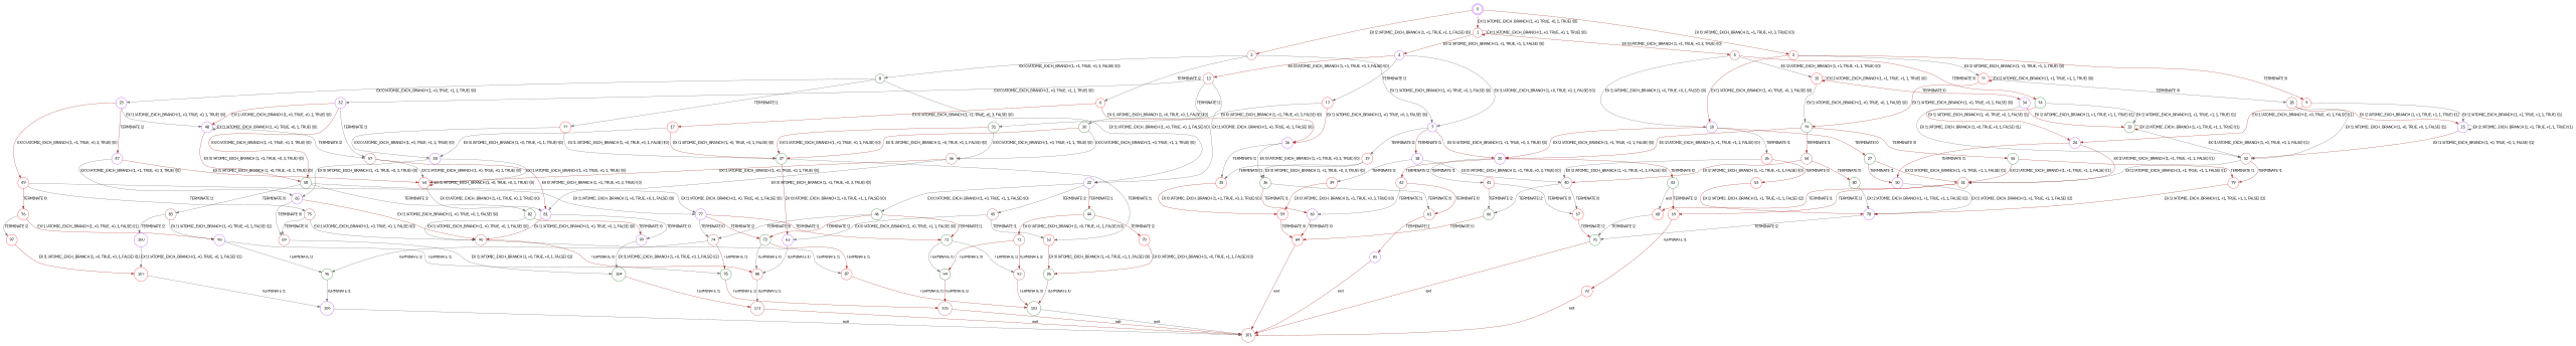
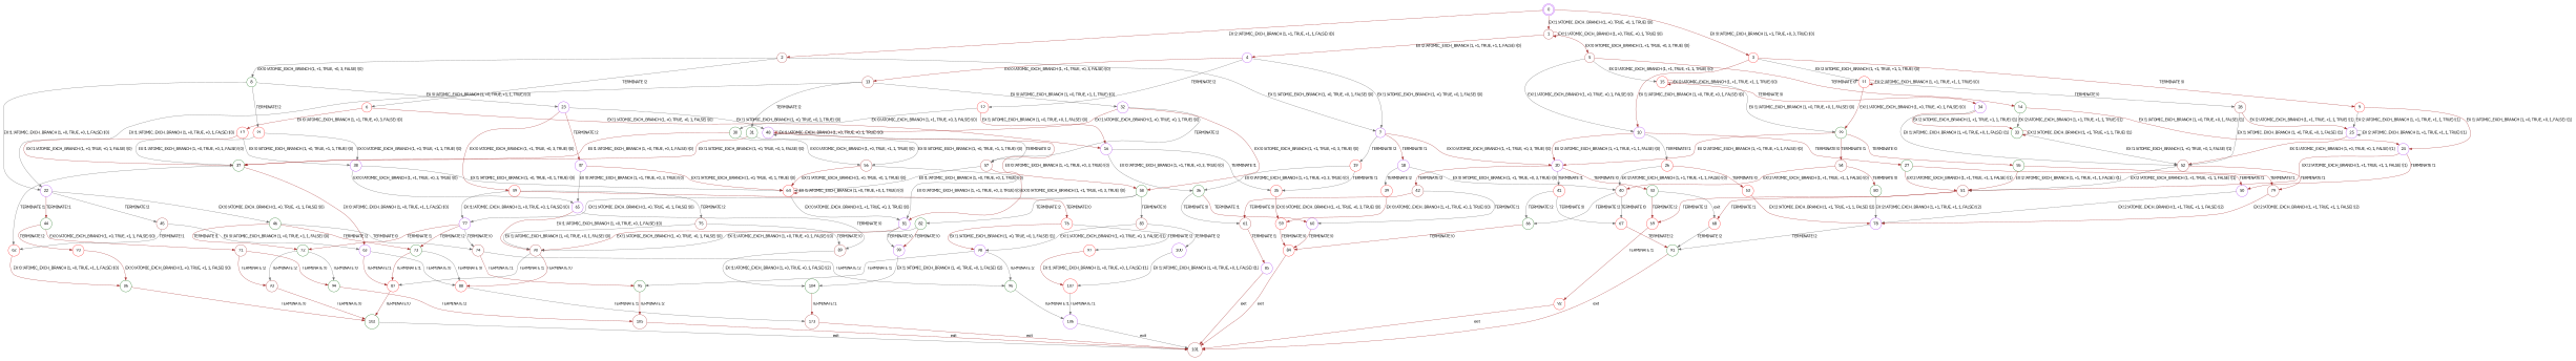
  digraph {
    fontname="IBM Plex Sans"
    node [color=red fontname="IBM Plex Sans" shape=circle]
    edge [color=brown fontname="IBM Plex Sans"]
    0 [color=purple peripheries=2]
    1 [color=brown]
    2 [color=brown]
    3
    4 [color=purple]
    5 [color=brown]
    6
    7 [color=purple]
    8 [color=darkgreen]
    9
    10 [color=purple]
    11
    12
    13 [color=brown]
    14 [color=darkgreen]
    15
    16 [color=purple]
    17
    18 [color=purple]
    19
    20 [color=purple]
    21
    22 [color=purple]
    23 [color=purple]
    24 [color=purple]
    25 [color=purple]
    26
    27 [color=darkgreen]
    28 [color=brown]
    29 [color=darkgreen]
    30 [color=darkgreen]
    31 [color=darkgreen]
    32 [color=purple]
    33 [color=darkgreen]
    34 [color=purple]
    35
    36 [color=darkgreen]
    37 [color=darkgreen]
    38 [color=purple]
    39
    40 [color=brown]
    41
    42 [color=brown]
    43 [color=darkgreen]
    44 [color=darkgreen]
    45 [color=brown]
    46 [color=darkgreen]
    47 [color=purple]
    48 [color=purple]
    49
    50 [color=purple]
    51 [color=brown]
    52 [color=brown]
    53
    54 [color=brown]
    55 [color=darkgreen]
    56 [color=brown]
    57 [color=brown]
    58 [color=darkgreen]
    59
    60 [color=purple]
    61 [color=brown]
    62
    63 [color=purple]
    64
    65 [color=purple]
    66 [color=darkgreen]
    67
    68
    69
    70
    71 [color=brown]
    72 [color=darkgreen]
    73 [color=darkgreen]
    74 [color=brown]
    75 [color=brown]
    76
    77 [color=purple]
    78 [color=purple]
    79 [color=brown]
    80 [color=darkgreen]
    81 [color=purple]
    82 [color=darkgreen]
    83 [color=brown]
    84
    85 [color=purple]
    86 [color=darkgreen]
    87
    88
    89 [color=brown]
    90 [color=brown]
    91 [color=darkgreen]
    92
    93 [color=brown]
    94 [color=darkgreen]
    95 [color=darkgreen]
    96 [color=darkgreen]
    97
    98 [color=purple]
    99 [color=purple]
    100 [color=purple]
    101 [color=brown]
    102 [color=darkgreen]
    n104 [color=brown label=173]
    104 [color=darkgreen]
    105 [color=brown]
    106 [color=purple]
    107
    0 -> 1 [label="EX !1 !ATOMIC_EXCH_BRANCH (1, +0, TRUE, +0, 1, TRUE) !{0}"]
    0 -> 2 [label="EX !2 !ATOMIC_EXCH_BRANCH (1, +1, TRUE, +1, 1, FALSE) !{0}"]
    0 -> 3 [label="EX !0 !ATOMIC_EXCH_BRANCH (1, +1, TRUE, +0, 3, TRUE) !{0}"]
    1 -> 1 [label="EX !1 !ATOMIC_EXCH_BRANCH (1, +0, TRUE, +0, 1, TRUE) !{0}"]
    1 -> 4 [label="EX !2 !ATOMIC_EXCH_BRANCH (1, +1, TRUE, +1, 1, FALSE) !{0}"]
    1 -> 5 [label="EX !0 !ATOMIC_EXCH_BRANCH (1, +1, TRUE, +0, 3, TRUE) !{0}"]
    2 -> 6 [color=gray40 label="TERMINATE !2"]
    2 -> 7 [color=gray40 label="EX !1 !ATOMIC_EXCH_BRANCH (1, +0, TRUE, +0, 1, FALSE) !{0}"]
    2 -> 8 [color=gray40 label="EX !0 !ATOMIC_EXCH_BRANCH (1, +1, TRUE, +0, 3, FALSE) !{0}"]
    3 -> 9 [label="TERMINATE !0"]
    3 -> 10 [label="EX !1 !ATOMIC_EXCH_BRANCH (1, +0, TRUE, +0, 1, FALSE) !{0}"]
    3 -> 11 [color=gray40 label="EX !2 !ATOMIC_EXCH_BRANCH (1, +1, TRUE, +1, 1, TRUE) !{0}"]
    4 -> 7 [color=gray40 label="EX !1 !ATOMIC_EXCH_BRANCH (1, +0, TRUE, +0, 1, FALSE) !{0}"]
    4 -> 12 [color=gray40 label="TERMINATE !2"]
    4 -> 13 [label="EX !0 !ATOMIC_EXCH_BRANCH (1, +1, TRUE, +0, 3, FALSE) !{0}"]
    5 -> 10 [color=gray40 label="EX !1 !ATOMIC_EXCH_BRANCH (1, +0, TRUE, +0, 1, FALSE) !{0}"]
    5 -> 14 [label="TERMINATE !0"]
    5 -> 15 [color=gray40 label="EX !2 !ATOMIC_EXCH_BRANCH (1, +1, TRUE, +1, 1, TRUE) !{0}"]
    6 -> 16 [label="EX !1 !ATOMIC_EXCH_BRANCH (1, +0, TRUE, +0, 1, FALSE) !{0}"]
    6 -> 17 [label="EX !0 !ATOMIC_EXCH_BRANCH (1, +1, TRUE, +0, 3, FALSE) !{0}"]
    7 -> 18 [label="TERMINATE !1"]
    7 -> 19 [color=gray40 label="TERMINATE !2"]
    7 -> 20 [label="EX !0 !ATOMIC_EXCH_BRANCH (1, +1, TRUE, +0, 3, TRUE) !{0}"]
    8 -> 21 [color=gray40 label="TERMINATE !2"]
    8 -> 22 [color=gray40 label="EX !1 !ATOMIC_EXCH_BRANCH (1, +0, TRUE, +0, 1, FALSE) !{0}"]
    8 -> 23 [color=gray40 label="EX !0 !ATOMIC_EXCH_BRANCH (1, +0, TRUE, +1, 1, TRUE) !{0}"]
    9 -> 24 [label="EX !1 !ATOMIC_EXCH_BRANCH (1, +0, TRUE, +0, 1, FALSE) !{1}"]
    9 -> 25 [color=gray40 label="EX !2 !ATOMIC_EXCH_BRANCH (1, +1, TRUE, +1, 1, TRUE) !{1}"]
    10 -> 20 [label="EX !2 !ATOMIC_EXCH_BRANCH (1, +1, TRUE, +1, 1, FALSE) !{0}"]
    10 -> 26 [color=gray40 label="TERMINATE !1"]
    10 -> 27 [label="TERMINATE !0"]
    11 -> 11 [label="EX !2 !ATOMIC_EXCH_BRANCH (1, +1, TRUE, +1, 1, TRUE) !{0}"]
    11 -> 28 [color=gray40 label="TERMINATE !0"]
    11 -> 29 [label="EX !1 !ATOMIC_EXCH_BRANCH (1, +0, TRUE, +0, 1, FALSE) !{0}"]
    12 -> 16 [label="EX !1 !ATOMIC_EXCH_BRANCH (1, +0, TRUE, +0, 1, FALSE) !{0}"]
    12 -> 30 [color=gray40 label="EX !0 !ATOMIC_EXCH_BRANCH (1, +1, TRUE, +0, 3, FALSE) !{0}"]
    13 -> 22 [color=gray40 label="EX !1 !ATOMIC_EXCH_BRANCH (1, +0, TRUE, +0, 1, FALSE) !{0}"]
    13 -> 31 [color=gray40 label="TERMINATE !2"]
    13 -> 32 [color=gray40 label="EX !0 !ATOMIC_EXCH_BRANCH (1, +0, TRUE, +1, 1, TRUE) !{0}"]
    14 -> 24 [label="EX !1 !ATOMIC_EXCH_BRANCH (1, +0, TRUE, +0, 1, FALSE) !{1}"]
    14 -> 33 [color=gray40 label="EX !2 !ATOMIC_EXCH_BRANCH (1, +1, TRUE, +1, 1, TRUE) !{1}"]
    15 -> 15 [label="EX !2 !ATOMIC_EXCH_BRANCH (1, +1, TRUE, +1, 1, TRUE) !{0}"]
    15 -> 29 [color=gray40 label="EX !1 !ATOMIC_EXCH_BRANCH (1, +0, TRUE, +0, 1, FALSE) !{0}"]
    15 -> 34 [label="TERMINATE !0"]
    16 -> 35 [color=gray40 label="TERMINATE !1"]
    16 -> 36 [color=gray40 label="EX !0 !ATOMIC_EXCH_BRANCH (1, +1, TRUE, +0, 3, TRUE) !{0}"]
    17 -> 37 [label="EX !1 !ATOMIC_EXCH_BRANCH (1, +0, TRUE, +0, 1, FALSE) !{0}"]
    17 -> 38 [color=gray40 label="EX !0 !ATOMIC_EXCH_BRANCH (1, +0, TRUE, +1, 1, TRUE) !{0}"]
    18 -> 39 [color=gray40 label="TERMINATE !2"]
    18 -> 40 [color=gray40 label="EX !0 !ATOMIC_EXCH_BRANCH (1, +1, TRUE, +0, 3, TRUE) !{0}"]
    19 -> 35 [color=gray40 label="TERMINATE !1"]
    19 -> 36 [color=gray40 label="EX !0 !ATOMIC_EXCH_BRANCH (1, +1, TRUE, +0, 3, TRUE) !{0}"]
    20 -> 41 [color=gray40 label="TERMINATE !1"]
    20 -> 42 [label="TERMINATE !2"]
    20 -> 43 [label="TERMINATE !0"]
    21 -> 37 [color=gray40 label="EX !1 !ATOMIC_EXCH_BRANCH (1, +0, TRUE, +0, 1, FALSE) !{0}"]
    21 -> 38 [color=gray40 label="EX !0 !ATOMIC_EXCH_BRANCH (1, +0, TRUE, +1, 1, TRUE) !{0}"]
    22 -> 44 [label="TERMINATE !1"]
    22 -> 45 [color=gray40 label="TERMINATE !2"]
    22 -> 46 [color=gray40 label="EX !0 !ATOMIC_EXCH_BRANCH (1, +0, TRUE, +1, 1, FALSE) !{0}"]
    23 -> 47 [label="TERMINATE !2"]
    23 -> 48 [color=gray40 label="EX !1 !ATOMIC_EXCH_BRANCH (1, +0, TRUE, +0, 1, TRUE) !{0}"]
    23 -> 49 [label="EX !0 !ATOMIC_EXCH_BRANCH (1, +1, TRUE, +0, 3, TRUE) !{0}"]
    24 -> 50 [label="TERMINATE !1"]
    24 -> 51 [label="EX !2 !ATOMIC_EXCH_BRANCH (1, +1, TRUE, +1, 1, FALSE) !{1}"]
    25 -> 25 [color=gray40 label="EX !2 !ATOMIC_EXCH_BRANCH (1, +1, TRUE, +1, 1, TRUE) !{1}"]
    25 -> 52 [label="EX !1 !ATOMIC_EXCH_BRANCH (1, +0, TRUE, +0, 1, FALSE) !{1}"]
    26 -> 40 [color=gray40 label="EX !2 !ATOMIC_EXCH_BRANCH (1, +1, TRUE, +1, 1, FALSE) !{0}"]
    26 -> 53 [label="TERMINATE !0"]
    27 -> 50 [label="TERMINATE !1"]
    27 -> 51 [label="EX !2 !ATOMIC_EXCH_BRANCH (1, +1, TRUE, +1, 1, FALSE) !{1}"]
    28 -> 25 [label="EX !2 !ATOMIC_EXCH_BRANCH (1, +1, TRUE, +1, 1, TRUE) !{1}"]
    28 -> 52 [color=gray40 label="EX !1 !ATOMIC_EXCH_BRANCH (1, +0, TRUE, +0, 1, FALSE) !{1}"]
    29 -> 20 [label="EX !2 !ATOMIC_EXCH_BRANCH (1, +1, TRUE, +1, 1, FALSE) !{0}"]
    29 -> 54 [label="TERMINATE !1"]
    29 -> 55 [label="TERMINATE !0"]
    30 -> 37 [label="EX !1 !ATOMIC_EXCH_BRANCH (1, +0, TRUE, +0, 1, FALSE) !{0}"]
    30 -> 56 [color=gray40 label="EX !0 !ATOMIC_EXCH_BRANCH (1, +0, TRUE, +1, 1, TRUE) !{0}"]
    31 -> 37 [label="EX !1 !ATOMIC_EXCH_BRANCH (1, +0, TRUE, +0, 1, FALSE) !{0}"]
    31 -> 56 [color=gray40 label="EX !0 !ATOMIC_EXCH_BRANCH (1, +0, TRUE, +1, 1, TRUE) !{0}"]
    32 -> 48 [label="EX !1 !ATOMIC_EXCH_BRANCH (1, +0, TRUE, +0, 1, TRUE) !{0}"]
    32 -> 57 [color=gray40 label="TERMINATE !2"]
    32 -> 58 [label="EX !0 !ATOMIC_EXCH_BRANCH (1, +1, TRUE, +0, 3, TRUE) !{0}"]
    33 -> 33 [label="EX !2 !ATOMIC_EXCH_BRANCH (1, +1, TRUE, +1, 1, TRUE) !{1}"]
    33 -> 52 [color=gray40 label="EX !1 !ATOMIC_EXCH_BRANCH (1, +0, TRUE, +0, 1, FALSE) !{1}"]
    34 -> 33 [label="EX !2 !ATOMIC_EXCH_BRANCH (1, +1, TRUE, +1, 1, TRUE) !{1}"]
    34 -> 52 [color=gray40 label="EX !1 !ATOMIC_EXCH_BRANCH (1, +0, TRUE, +0, 1, FALSE) !{1}"]
    35 -> 59 [label="EX !0 !ATOMIC_EXCH_BRANCH (1, +1, TRUE, +0, 3, TRUE) !{0}"]
    36 -> 60 [label="TERMINATE !1"]
    36 -> 61 [color=gray40 label="TERMINATE !0"]
    37 -> 62 [color=gray40 label="TERMINATE !1"]
    37 -> 63 [label="EX !0 !ATOMIC_EXCH_BRANCH (1, +0, TRUE, +1, 1, FALSE) !{0}"]
    38 -> 64 [color=gray40 label="EX !1 !ATOMIC_EXCH_BRANCH (1, +0, TRUE, +0, 1, TRUE) !{0}"]
    38 -> 65 [color=gray40 label="EX !0 !ATOMIC_EXCH_BRANCH (1, +1, TRUE, +0, 3, TRUE) !{0}"]
    39 -> 59 [label="EX !0 !ATOMIC_EXCH_BRANCH (1, +1, TRUE, +0, 3, TRUE) !{0}"]
    40 -> 66 [color=gray40 label="TERMINATE !2"]
    40 -> 67 [color=gray40 label="TERMINATE !0"]
    41 -> 66 [color=gray40 label="TERMINATE !2"]
    41 -> 67 [color=gray40 label="TERMINATE !0"]
    42 -> 60 [color=gray40 label="TERMINATE !1"]
    42 -> 61 [label="TERMINATE !0"]
    43 -> 68 [color=gray40 label=exit]
    43 -> 69 [label="TERMINATE !2"]
    44 -> 70 [label="TERMINATE !2"]
    44 -> 71 [label="EX !0 !ATOMIC_EXCH_BRANCH (1, +0, TRUE, +1, 1, FALSE) !{0}"]
    45 -> 62 [color=gray40 label="TERMINATE !1"]
    45 -> 63 [color=gray40 label="EX !0 !ATOMIC_EXCH_BRANCH (1, +0, TRUE, +1, 1, FALSE) !{0}"]
    46 -> 72 [label="TERMINATE !1"]
    46 -> 73 [label="TERMINATE !2"]
    46 -> 74 [color=gray40 label="TERMINATE !0"]
    47 -> 64 [label="EX !1 !ATOMIC_EXCH_BRANCH (1, +0, TRUE, +0, 1, TRUE) !{0}"]
    47 -> 65 [color=gray40 label="EX !0 !ATOMIC_EXCH_BRANCH (1, +1, TRUE, +0, 3, TRUE) !{0}"]
    48 -> 48 [color=gray40 label="EX !1 !ATOMIC_EXCH_BRANCH (1, +0, TRUE, +0, 1, TRUE) !{0}"]
    48 -> 57 [color=gray40 label="TERMINATE !2"]
    48 -> 58 [label="EX !0 !ATOMIC_EXCH_BRANCH (1, +1, TRUE, +0, 3, TRUE) !{0}"]
    49 -> 75 [color=gray40 label="TERMINATE !2"]
    49 -> 76 [label="TERMINATE !0"]
    49 -> 77 [color=gray40 label="EX !1 !ATOMIC_EXCH_BRANCH (1, +0, TRUE, +0, 1, FALSE) !{0}"]
    50 -> 78 [color=gray40 label="EX !2 !ATOMIC_EXCH_BRANCH (1, +1, TRUE, +1, 1, FALSE) !{2}"]
    51 -> 68 [label="TERMINATE !1"]
    51 -> 69 [label="TERMINATE !2"]
    52 -> 51 [color=gray40 label="EX !2 !ATOMIC_EXCH_BRANCH (1, +1, TRUE, +1, 1, FALSE) !{1}"]
    52 -> 79 [label="TERMINATE !1"]
    53 -> 78 [label="EX !2 !ATOMIC_EXCH_BRANCH (1, +1, TRUE, +1, 1, FALSE) !{2}"]
    54 -> 40 [label="EX !2 !ATOMIC_EXCH_BRANCH (1, +1, TRUE, +1, 1, FALSE) !{0}"]
    54 -> 80 [label="TERMINATE !0"]
    55 -> 51 [label="EX !2 !ATOMIC_EXCH_BRANCH (1, +1, TRUE, +1, 1, FALSE) !{1}"]
    55 -> 79 [label="TERMINATE !1"]
    56 -> 64 [label="EX !1 !ATOMIC_EXCH_BRANCH (1, +0, TRUE, +0, 1, TRUE) !{0}"]
    56 -> 81 [color=gray40 label="EX !0 !ATOMIC_EXCH_BRANCH (1, +1, TRUE, +0, 3, TRUE) !{0}"]
    57 -> 64 [color=gray40 label="EX !1 !ATOMIC_EXCH_BRANCH (1, +0, TRUE, +0, 1, TRUE) !{0}"]
    57 -> 81 [label="EX !0 !ATOMIC_EXCH_BRANCH (1, +1, TRUE, +0, 3, TRUE) !{0}"]
    58 -> 77 [color=gray40 label="EX !1 !ATOMIC_EXCH_BRANCH (1, +0, TRUE, +0, 1, FALSE) !{0}"]
    58 -> 82 [color=gray40 label="TERMINATE !2"]
    58 -> 83 [color=gray40 label="TERMINATE !0"]
    59 -> 84 [label="TERMINATE !0"]
    60 -> 84 [label="TERMINATE !0"]
    61 -> 85 [label="TERMINATE !1"]
    62 -> 86 [label="EX !0 !ATOMIC_EXCH_BRANCH (1, +0, TRUE, +1, 1, FALSE) !{0}"]
+   63 -> 87 [label="TERMINATE !1"]
    63 -> 88 [color=gray40 label="TERMINATE !0"]
    64 -> 64 [label="EX !1 !ATOMIC_EXCH_BRANCH (1, +0, TRUE, +0, 1, TRUE) !{0}"]
    64 -> 81 [color=gray40 label="EX !0 !ATOMIC_EXCH_BRANCH (1, +1, TRUE, +0, 3, TRUE) !{0}"]
    65 -> 89 [color=gray40 label="TERMINATE !0"]
    65 -> 90 [label="EX !1 !ATOMIC_EXCH_BRANCH (1, +0, TRUE, +0, 1, FALSE) !{0}"]
    66 -> 84 [label="TERMINATE !0"]
    67 -> 91 [label="TERMINATE !2"]
    68 -> 91 [color=gray40 label="TERMINATE !2"]
    69 -> 92 [label="TERMINATE !1"]
    70 -> 86 [label="EX !0 !ATOMIC_EXCH_BRANCH (1, +0, TRUE, +1, 1, FALSE) !{0}"]
    71 -> 93 [label="TERMINATE !2"]
    71 -> 94 [label="TERMINATE !0"]
    72 -> 93 [color=gray40 label="TERMINATE !2"]
    72 -> 94 [color=gray40 label="TERMINATE !0"]
    73 -> 87 [label="TERMINATE !1"]
    73 -> 88 [color=gray40 label="TERMINATE !0"]
    74 -> 95 [label="TERMINATE !1"]
    74 -> 96 [color=gray40 label="TERMINATE !2"]
    75 -> 89 [color=gray40 label="TERMINATE !0"]
    75 -> 90 [color=gray40 label="EX !1 !ATOMIC_EXCH_BRANCH (1, +0, TRUE, +0, 1, FALSE) !{0}"]
    76 -> 97 [color=gray40 label="TERMINATE !2"]
    76 -> 98 [label="EX !1 !ATOMIC_EXCH_BRANCH (1, +0, TRUE, +0, 1, FALSE) !{1}"]
    77 -> 72 [label="TERMINATE !1"]
    77 -> 73 [label="TERMINATE !2"]
    77 -> 74 [color=gray40 label="TERMINATE !0"]
    78 -> 91 [color=gray40 label="TERMINATE !2"]
    79 -> 78 [label="EX !2 !ATOMIC_EXCH_BRANCH (1, +1, TRUE, +1, 1, FALSE) !{2}"]
    80 -> 78 [color=gray40 label="EX !2 !ATOMIC_EXCH_BRANCH (1, +1, TRUE, +1, 1, FALSE) !{2}"]
    81 -> 90 [label="EX !1 !ATOMIC_EXCH_BRANCH (1, +0, TRUE, +0, 1, FALSE) !{0}"]
    81 -> 99 [color=gray40 label="TERMINATE !0"]
    82 -> 90 [color=gray40 label="EX !1 !ATOMIC_EXCH_BRANCH (1, +0, TRUE, +0, 1, FALSE) !{0}"]
    82 -> 99 [label="TERMINATE !0"]
    83 -> 98 [color=gray40 label="EX !1 !ATOMIC_EXCH_BRANCH (1, +0, TRUE, +0, 1, FALSE) !{1}"]
    83 -> 100 [color=gray40 label="TERMINATE !2"]
    84 -> 101 [label=exit]
    85 -> 101 [label=exit]
    86 -> 102 [label="TERMINATE !0"]
    87 -> 102 [label="TERMINATE !0"]
    88 -> n104 [color=gray40 label="TERMINATE !1"]
    89 -> 104 [color=gray40 label="EX !1 !ATOMIC_EXCH_BRANCH (1, +0, TRUE, +0, 1, FALSE) !{2}"]
    90 -> 87 [color=gray40 label="TERMINATE !1"]
    90 -> 88 [label="TERMINATE !0"]
    91 -> 101 [label=exit]
    92 -> 101 [label=exit]
    93 -> 102 [label="TERMINATE !0"]
    94 -> 105 [label="TERMINATE !2"]
    95 -> 105 [label="TERMINATE !2"]
    96 -> 106 [color=gray40 label="TERMINATE !1"]
    97 -> 107 [label="EX !1 !ATOMIC_EXCH_BRANCH (1, +0, TRUE, +0, 1, FALSE) !{1}"]
    98 -> 95 [color=gray40 label="TERMINATE !1"]
    98 -> 96 [color=gray40 label="TERMINATE !2"]
    99 -> 104 [color=gray40 label="EX !1 !ATOMIC_EXCH_BRANCH (1, +0, TRUE, +0, 1, FALSE) !{2}"]
    100 -> 107 [color=gray40 label="EX !1 !ATOMIC_EXCH_BRANCH (1, +0, TRUE, +0, 1, FALSE) !{1}"]
    102 -> 101 [color=gray40 label=exit]
    n104 -> 101 [label=exit]
    104 -> n104 [label="TERMINATE !1"]
    105 -> 101 [label=exit]
    106 -> 101 [color=gray40 label=exit]
    107 -> 106 [color=gray40 label="TERMINATE !1"]
  }
